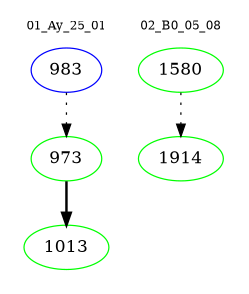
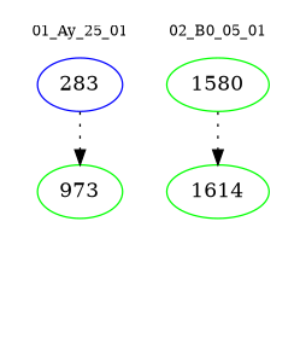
  digraph {
    node [color=green]
    edge [color=black style=dotted]
-   n1 [color=blue label=983]
+   n1 [color=blue label=283]
    n2 [label=973]
-   n3 [label=1013]
    n4 [label=1580]
-   n5 [label=1914]
+   n5 [label=1614]
    subgraph cluster_1 {
      color=white
      fontsize=10
      label="01_Ay_25_01"
      n1
      n2
-     n3
    }
    subgraph cluster_2 {
      color=white
      fontsize=10
-     label="02_B0_05_08"
+     label="02_B0_05_01"
      n4
      n5
    }
    n1 -> n2
-   n2 -> n3 [style=bold]
    n4 -> n5
  }
